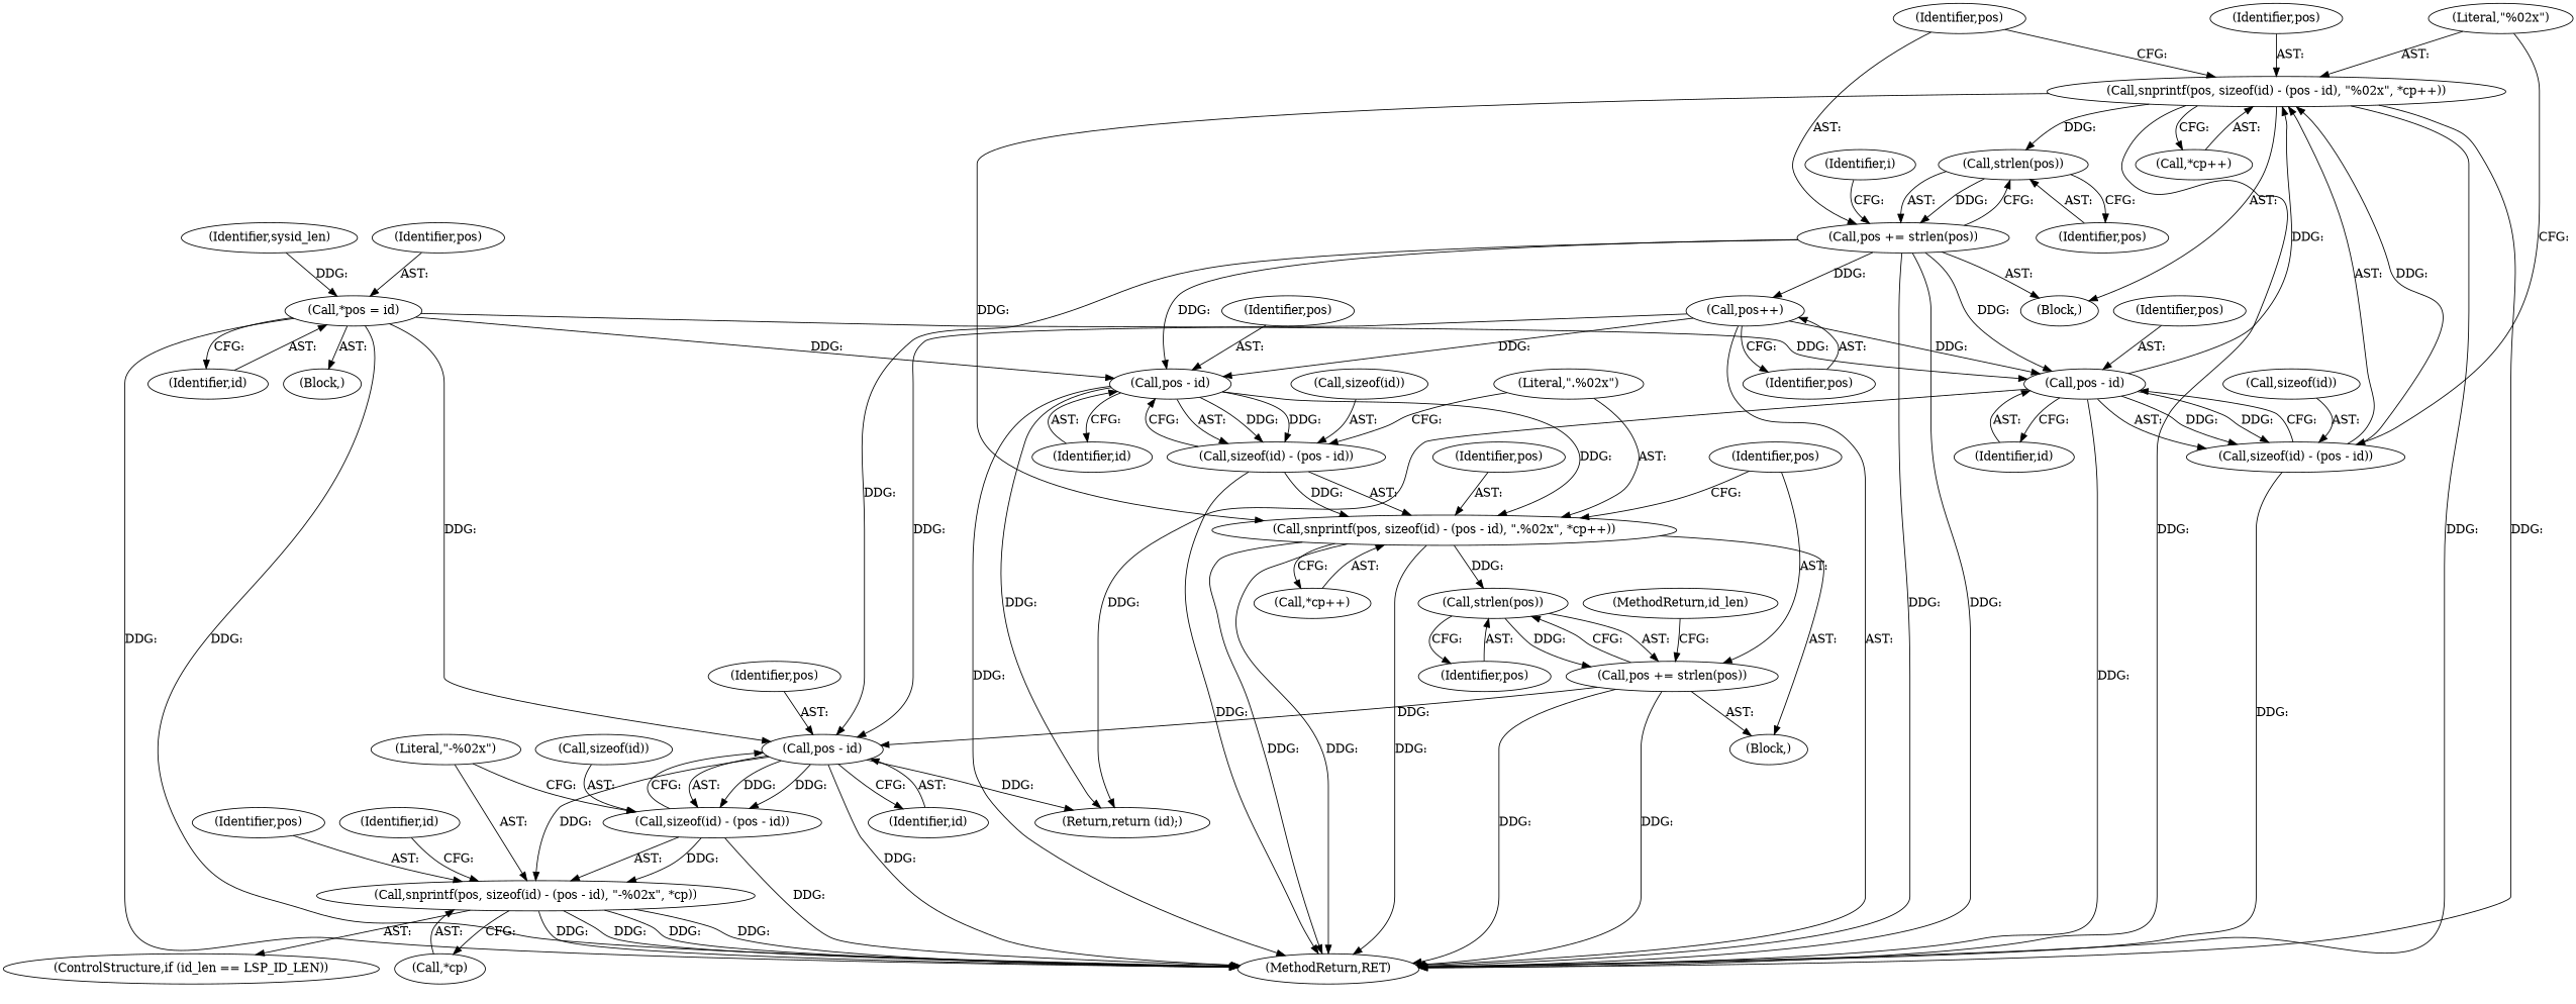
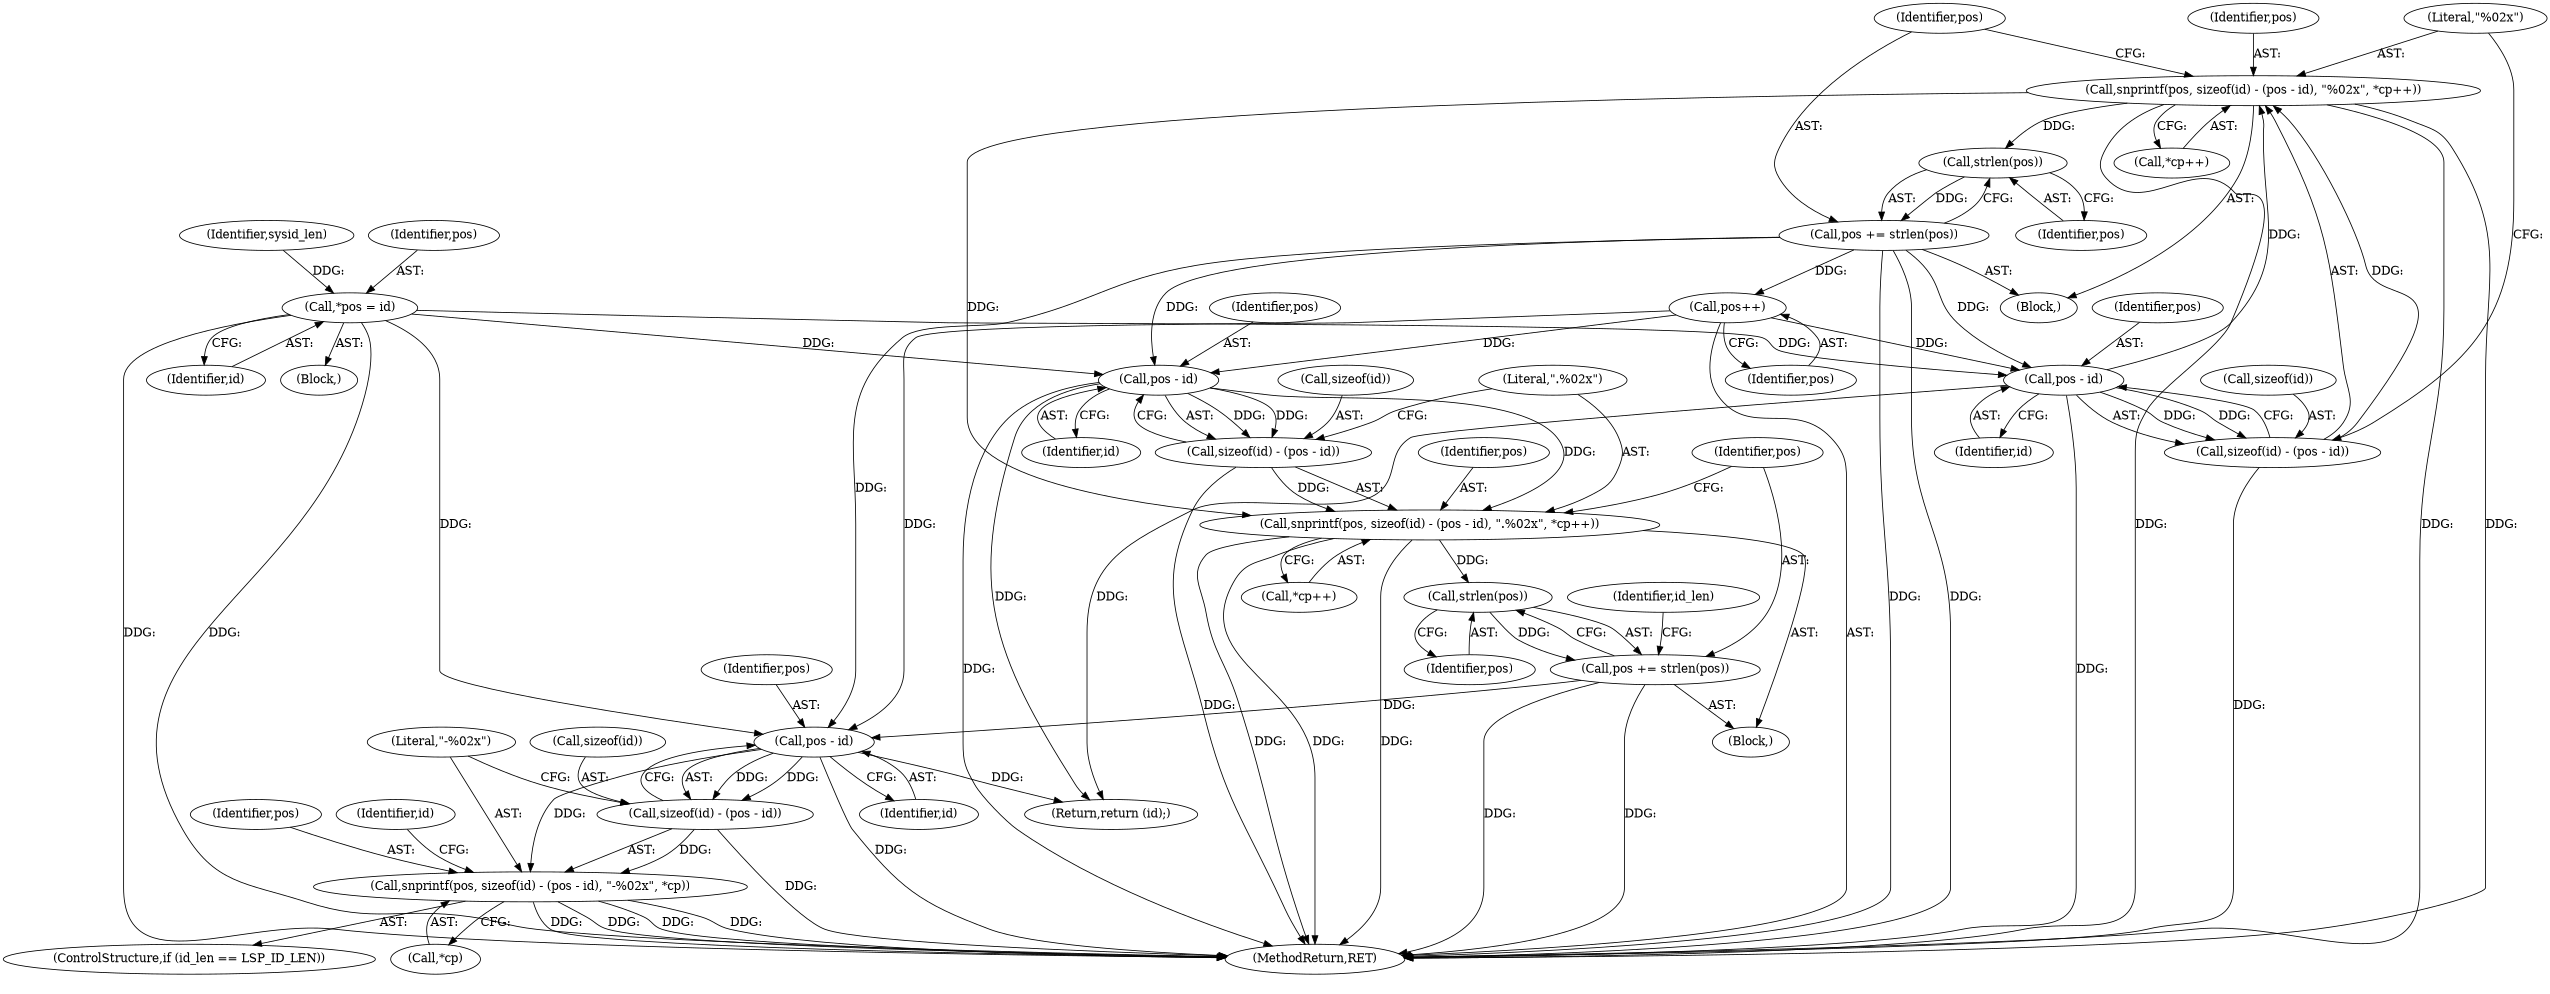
  digraph {
    n1 [label="(Call,snprintf(pos, sizeof(id) - (pos - id), \"-%02x\", *cp))"]
    n2 [label="(MethodReturn,RET)"]
    n3 [label="(Call,*cp)"]
    n4 [label="(ControlStructure,if (id_len == LSP_ID_LEN))"]
    n5 [label="(Call,pos - id)"]
    n6 [label="(Call,sizeof(id) - (pos - id))"]
    n7 [label="(Return,return (id);)"]
    n8 [label="(Identifier,id)"]
    n9 [label="(Call,pos += strlen(pos))"]
    n10 [label="(Call,strlen(pos))"]
    n11 [label="(Block,)"]
    n12 [label="(Identifier,pos)"]
    n13 [label="(Call,snprintf(pos, sizeof(id) - (pos - id), \".%02x\", *cp++))"]
    n14 [label="(Call,*cp++)"]
    n15 [label="(Call,pos - id)"]
    n16 [label="(Call,sizeof(id) - (pos - id))"]
    n17 [label="(Identifier,id)"]
    n18 [label="(Call,*pos = id)"]
    n19 [label="(Call,pos - id)"]
    n20 [label="(Identifier,id)"]
    n21 [label="(Block,)"]
    n22 [label="(Call,snprintf(pos, sizeof(id) - (pos - id), \"%02x\", *cp++))"]
    n23 [label="(Call,sizeof(id) - (pos - id))"]
    n24 [label="(Identifier,id)"]
    n25 [label="(Call,pos++)"]
    n26 [label="(Identifier,pos)"]
    n27 [label="(Call,pos += strlen(pos))"]
    n28 [label="(Call,strlen(pos))"]
    n29 [label="(Block,)"]
    n30 [label="(Identifier,pos)"]
    n31 [label="(Call,*cp++)"]
    n32 [label="(Identifier,id)"]
    n33 [label="(Identifier,pos)"]
    n34 [label="(Literal,\"%02x\")"]
    n35 [label="(Call,sizeof(id))"]
    n36 [label="(Identifier,pos)"]
    n37 [label="(Identifier,pos)"]
    n38 [label="(Identifier,pos)"]
    n39 [label="(Identifier,pos)"]
    n40 [label="(Identifier,pos)"]
-   n41 [label="(MethodReturn,id_len)"]
+   n41 [label="(Identifier,id_len)"]
    n42 [label="(Identifier,pos)"]
    n43 [label="(Identifier,sysid_len)"]
    n44 [label="(Call,sizeof(id))"]
    n45 [label="(Call,sizeof(id))"]
    n46 [label="(Identifier,pos)"]
    n47 [label="(Literal,\".%02x\")"]
-   n48 [label="(Identifier,i)"]
    n49 [label="(Literal,\"-%02x\")"]
    n50 [label="(Identifier,pos)"]
    n1 -> n2 [label="DDG: "]
    n1 -> n2 [label="DDG: "]
    n1 -> n2 [label="DDG: "]
    n1 -> n2 [label="DDG: "]
    n1 -> n3 [label="CFG: "]
    n1 -> n4 [label="AST: "]
    n3 -> n1 [label="AST: "]
    n5 -> n1 [label="DDG: "]
    n5 -> n2 [label="DDG: "]
    n5 -> n6 [label="AST: "]
    n5 -> n6 [label="DDG: "]
    n5 -> n6 [label="DDG: "]
    n5 -> n7 [label="DDG: "]
    n5 -> n8 [label="CFG: "]
    n6 -> n1 [label="AST: "]
    n6 -> n1 [label="DDG: "]
    n6 -> n2 [label="DDG: "]
    n6 -> n5 [label="CFG: "]
    n8 -> n5 [label="AST: "]
    n9 -> n2 [label="DDG: "]
    n9 -> n2 [label="DDG: "]
    n9 -> n5 [label="DDG: "]
    n9 -> n10 [label="CFG: "]
    n9 -> n11 [label="AST: "]
    n10 -> n9 [label="AST: "]
    n10 -> n9 [label="DDG: "]
    n10 -> n12 [label="CFG: "]
    n12 -> n10 [label="AST: "]
    n13 -> n2 [label="DDG: "]
    n13 -> n2 [label="DDG: "]
    n13 -> n2 [label="DDG: "]
    n13 -> n10 [label="DDG: "]
    n13 -> n11 [label="AST: "]
    n13 -> n14 [label="CFG: "]
    n14 -> n13 [label="AST: "]
    n15 -> n2 [label="DDG: "]
    n15 -> n7 [label="DDG: "]
    n15 -> n13 [label="DDG: "]
    n15 -> n16 [label="AST: "]
    n15 -> n16 [label="DDG: "]
    n15 -> n16 [label="DDG: "]
    n15 -> n17 [label="CFG: "]
    n16 -> n2 [label="DDG: "]
    n16 -> n13 [label="AST: "]
    n16 -> n13 [label="DDG: "]
    n16 -> n15 [label="CFG: "]
    n17 -> n15 [label="AST: "]
    n18 -> n2 [label="DDG: "]
    n18 -> n2 [label="DDG: "]
    n18 -> n5 [label="DDG: "]
    n18 -> n15 [label="DDG: "]
    n18 -> n19 [label="DDG: "]
    n18 -> n20 [label="CFG: "]
    n18 -> n21 [label="AST: "]
    n19 -> n2 [label="DDG: "]
    n19 -> n7 [label="DDG: "]
    n19 -> n22 [label="DDG: "]
    n19 -> n23 [label="AST: "]
    n19 -> n23 [label="DDG: "]
    n19 -> n23 [label="DDG: "]
    n19 -> n24 [label="CFG: "]
    n20 -> n18 [label="AST: "]
    n22 -> n2 [label="DDG: "]
    n22 -> n2 [label="DDG: "]
    n22 -> n2 [label="DDG: "]
    n22 -> n13 [label="DDG: "]
    n22 -> n28 [label="DDG: "]
    n22 -> n29 [label="AST: "]
    n22 -> n31 [label="CFG: "]
    n23 -> n2 [label="DDG: "]
    n23 -> n19 [label="CFG: "]
    n23 -> n22 [label="AST: "]
    n23 -> n22 [label="DDG: "]
    n24 -> n19 [label="AST: "]
    n25 -> n2 [label="AST: "]
    n25 -> n5 [label="DDG: "]
    n25 -> n15 [label="DDG: "]
    n25 -> n19 [label="DDG: "]
    n25 -> n26 [label="CFG: "]
    n26 -> n25 [label="AST: "]
    n27 -> n2 [label="DDG: "]
    n27 -> n2 [label="DDG: "]
    n27 -> n5 [label="DDG: "]
    n27 -> n15 [label="DDG: "]
    n27 -> n19 [label="DDG: "]
    n27 -> n25 [label="DDG: "]
    n27 -> n28 [label="CFG: "]
    n27 -> n29 [label="AST: "]
    n28 -> n27 [label="AST: "]
    n28 -> n27 [label="DDG: "]
    n28 -> n30 [label="CFG: "]
    n30 -> n28 [label="AST: "]
    n31 -> n22 [label="AST: "]
    n32 -> n1 [label="CFG: "]
    n33 -> n13 [label="AST: "]
    n34 -> n22 [label="AST: "]
    n34 -> n23 [label="CFG: "]
    n35 -> n6 [label="AST: "]
    n36 -> n5 [label="AST: "]
    n37 -> n1 [label="AST: "]
    n38 -> n19 [label="AST: "]
    n39 -> n15 [label="AST: "]
    n40 -> n18 [label="AST: "]
    n41 -> n9 [label="CFG: "]
    n42 -> n9 [label="AST: "]
    n42 -> n13 [label="CFG: "]
    n43 -> n18 [label="DDG: "]
    n44 -> n16 [label="AST: "]
    n45 -> n23 [label="AST: "]
    n46 -> n22 [label="AST: "]
    n47 -> n13 [label="AST: "]
    n47 -> n16 [label="CFG: "]
-   n48 -> n27 [label="CFG: "]
    n49 -> n1 [label="AST: "]
    n49 -> n6 [label="CFG: "]
    n50 -> n22 [label="CFG: "]
    n50 -> n27 [label="AST: "]
  }
